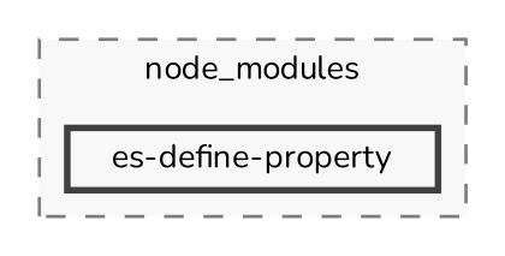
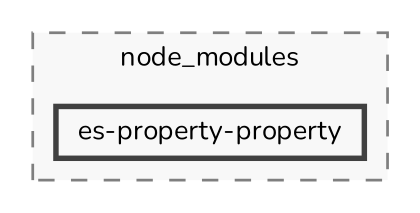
  digraph {
    compound=true
    fontname=Nunito
-   n1 [color=grey25 fillcolor="#f8f8f8" fontname=Nunito fontsize=10 height=0.2 label="es-define-property" shape=box style="filled,bold" width=0.4]
+   n1 [color=grey25 fillcolor="#f8f8f8" fontname=Nunito fontsize=10 height=0.2 label="es-property-property" shape=box style="filled,bold" width=0.4]
    subgraph cluster_1 {
      bgcolor="#f8f8f8"
      fontsize=10
      label=node_modules
      pencolor=grey50
      style="filled,dashed"
      n1
    }
  }
